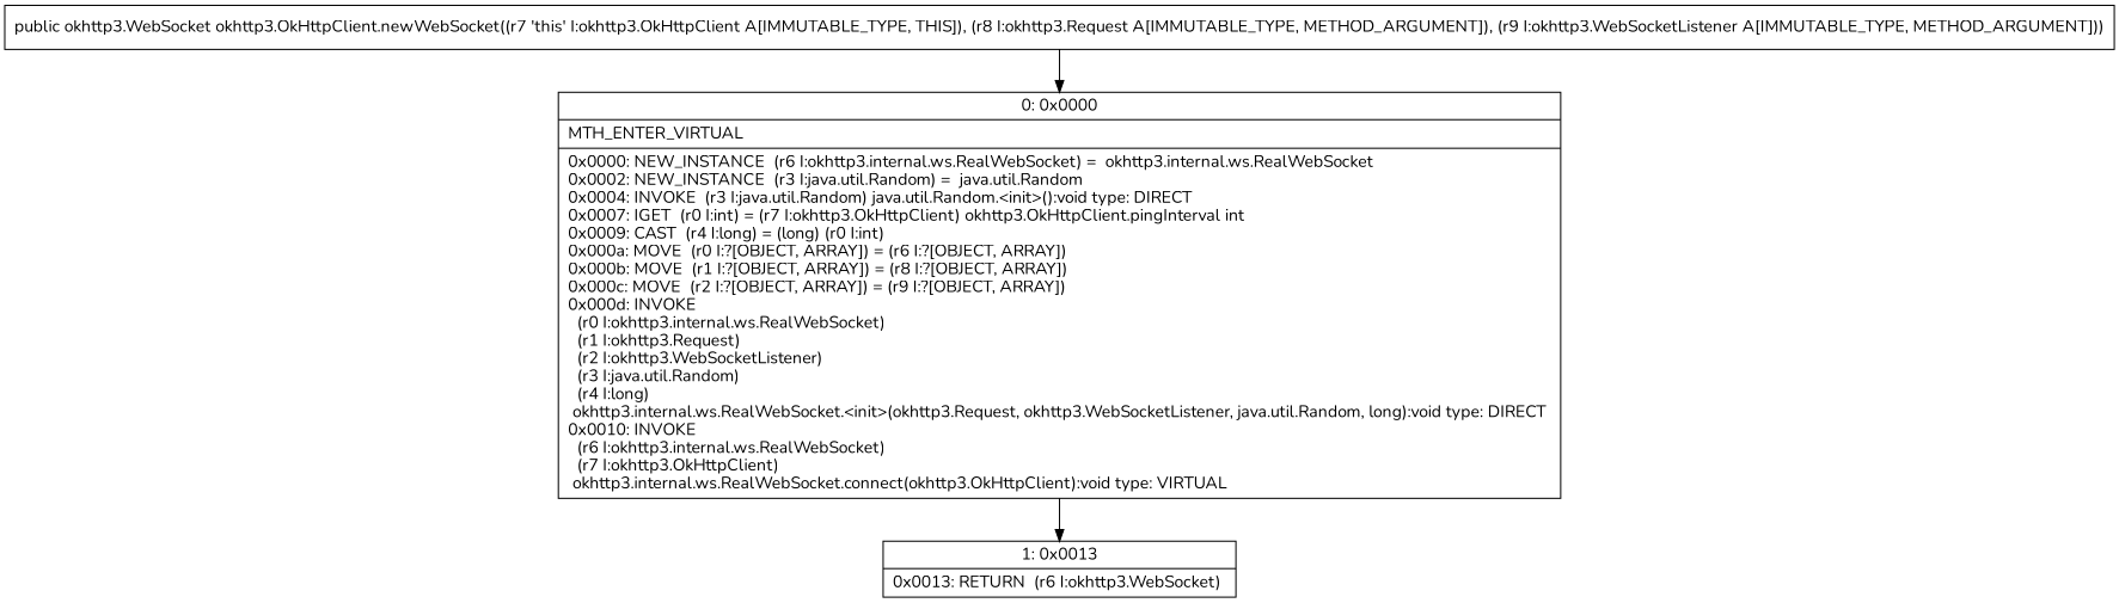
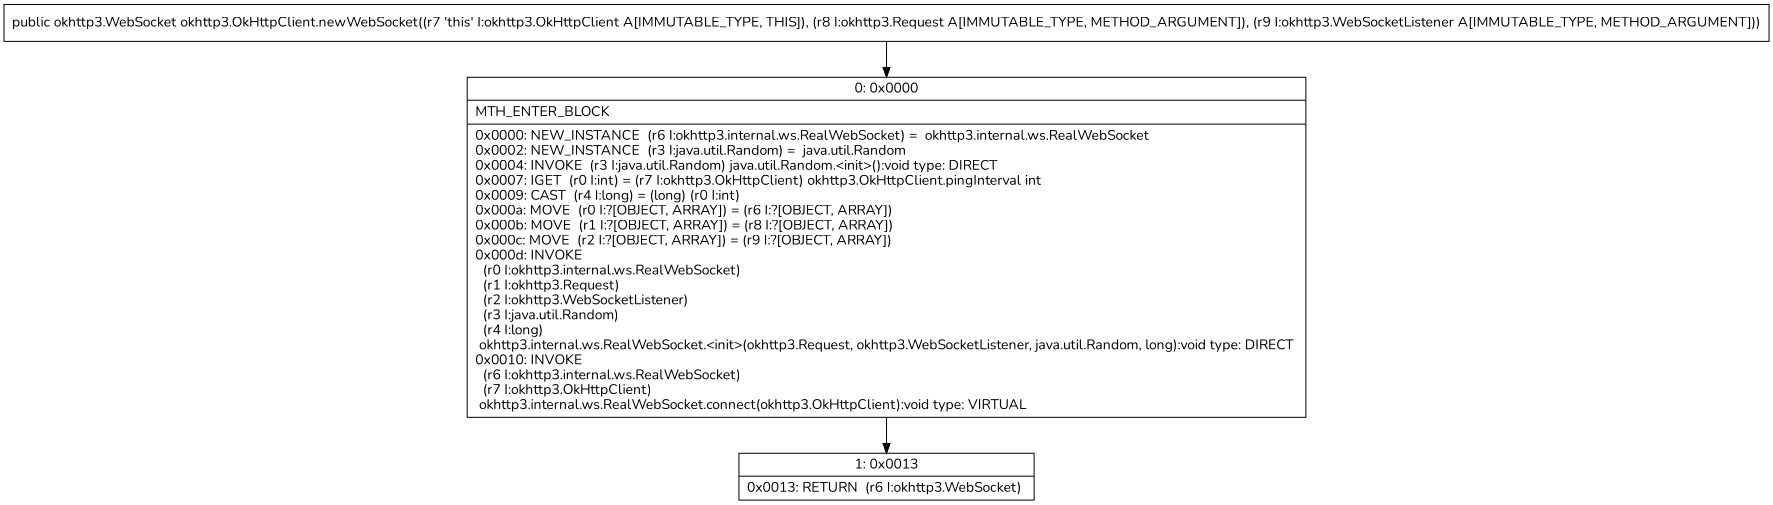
  digraph {
    fontname=Nunito
    node [shape=record fontname=Nunito]
    edge [fontname=Nunito]
-   n1 [label="{0\:\ 0x0000|MTH_ENTER_VIRTUAL\l|0x0000: NEW_INSTANCE  (r6 I:okhttp3.internal.ws.RealWebSocket) =  okhttp3.internal.ws.RealWebSocket \l0x0002: NEW_INSTANCE  (r3 I:java.util.Random) =  java.util.Random \l0x0004: INVOKE  (r3 I:java.util.Random) java.util.Random.\<init\>():void type: DIRECT \l0x0007: IGET  (r0 I:int) = (r7 I:okhttp3.OkHttpClient) okhttp3.OkHttpClient.pingInterval int \l0x0009: CAST  (r4 I:long) = (long) (r0 I:int) \l0x000a: MOVE  (r0 I:?[OBJECT, ARRAY]) = (r6 I:?[OBJECT, ARRAY]) \l0x000b: MOVE  (r1 I:?[OBJECT, ARRAY]) = (r8 I:?[OBJECT, ARRAY]) \l0x000c: MOVE  (r2 I:?[OBJECT, ARRAY]) = (r9 I:?[OBJECT, ARRAY]) \l0x000d: INVOKE  \l  (r0 I:okhttp3.internal.ws.RealWebSocket)\l  (r1 I:okhttp3.Request)\l  (r2 I:okhttp3.WebSocketListener)\l  (r3 I:java.util.Random)\l  (r4 I:long)\l okhttp3.internal.ws.RealWebSocket.\<init\>(okhttp3.Request, okhttp3.WebSocketListener, java.util.Random, long):void type: DIRECT \l0x0010: INVOKE  \l  (r6 I:okhttp3.internal.ws.RealWebSocket)\l  (r7 I:okhttp3.OkHttpClient)\l okhttp3.internal.ws.RealWebSocket.connect(okhttp3.OkHttpClient):void type: VIRTUAL \l}"]
+   n1 [label="{0\:\ 0x0000|MTH_ENTER_BLOCK\l|0x0000: NEW_INSTANCE  (r6 I:okhttp3.internal.ws.RealWebSocket) =  okhttp3.internal.ws.RealWebSocket \l0x0002: NEW_INSTANCE  (r3 I:java.util.Random) =  java.util.Random \l0x0004: INVOKE  (r3 I:java.util.Random) java.util.Random.\<init\>():void type: DIRECT \l0x0007: IGET  (r0 I:int) = (r7 I:okhttp3.OkHttpClient) okhttp3.OkHttpClient.pingInterval int \l0x0009: CAST  (r4 I:long) = (long) (r0 I:int) \l0x000a: MOVE  (r0 I:?[OBJECT, ARRAY]) = (r6 I:?[OBJECT, ARRAY]) \l0x000b: MOVE  (r1 I:?[OBJECT, ARRAY]) = (r8 I:?[OBJECT, ARRAY]) \l0x000c: MOVE  (r2 I:?[OBJECT, ARRAY]) = (r9 I:?[OBJECT, ARRAY]) \l0x000d: INVOKE  \l  (r0 I:okhttp3.internal.ws.RealWebSocket)\l  (r1 I:okhttp3.Request)\l  (r2 I:okhttp3.WebSocketListener)\l  (r3 I:java.util.Random)\l  (r4 I:long)\l okhttp3.internal.ws.RealWebSocket.\<init\>(okhttp3.Request, okhttp3.WebSocketListener, java.util.Random, long):void type: DIRECT \l0x0010: INVOKE  \l  (r6 I:okhttp3.internal.ws.RealWebSocket)\l  (r7 I:okhttp3.OkHttpClient)\l okhttp3.internal.ws.RealWebSocket.connect(okhttp3.OkHttpClient):void type: VIRTUAL \l}"]
    n2 [label="{1\:\ 0x0013|0x0013: RETURN  (r6 I:okhttp3.WebSocket) \l}"]
    n3 [label="{public okhttp3.WebSocket okhttp3.OkHttpClient.newWebSocket((r7 'this' I:okhttp3.OkHttpClient A[IMMUTABLE_TYPE, THIS]), (r8 I:okhttp3.Request A[IMMUTABLE_TYPE, METHOD_ARGUMENT]), (r9 I:okhttp3.WebSocketListener A[IMMUTABLE_TYPE, METHOD_ARGUMENT])) }"]
    n1 -> n2
    n3 -> n1
  }
